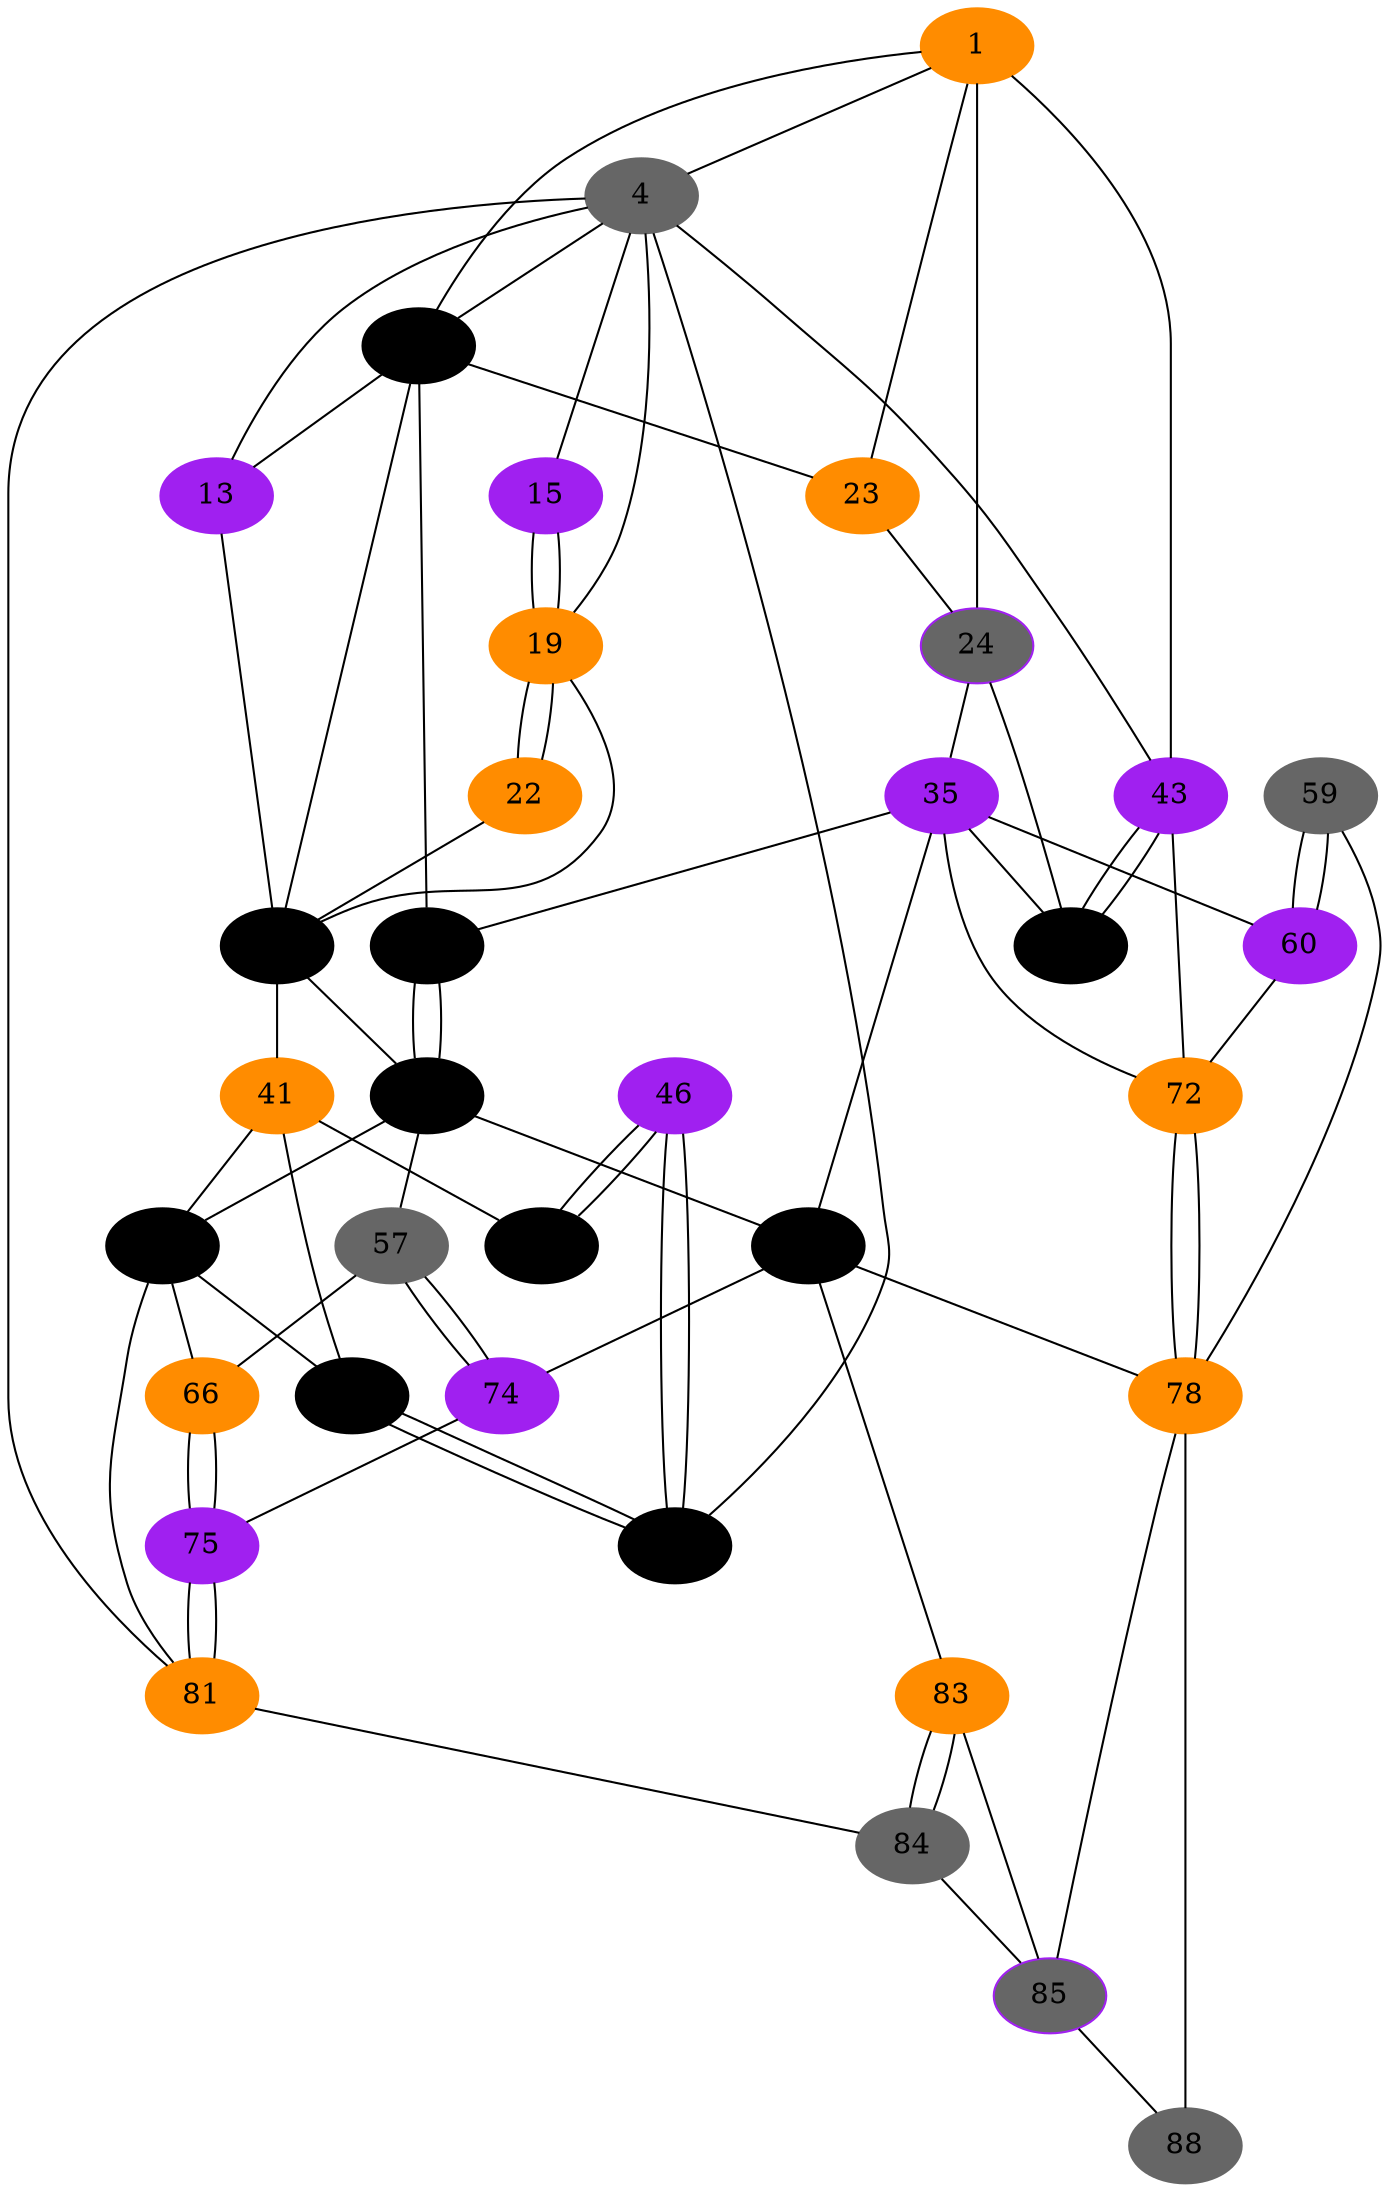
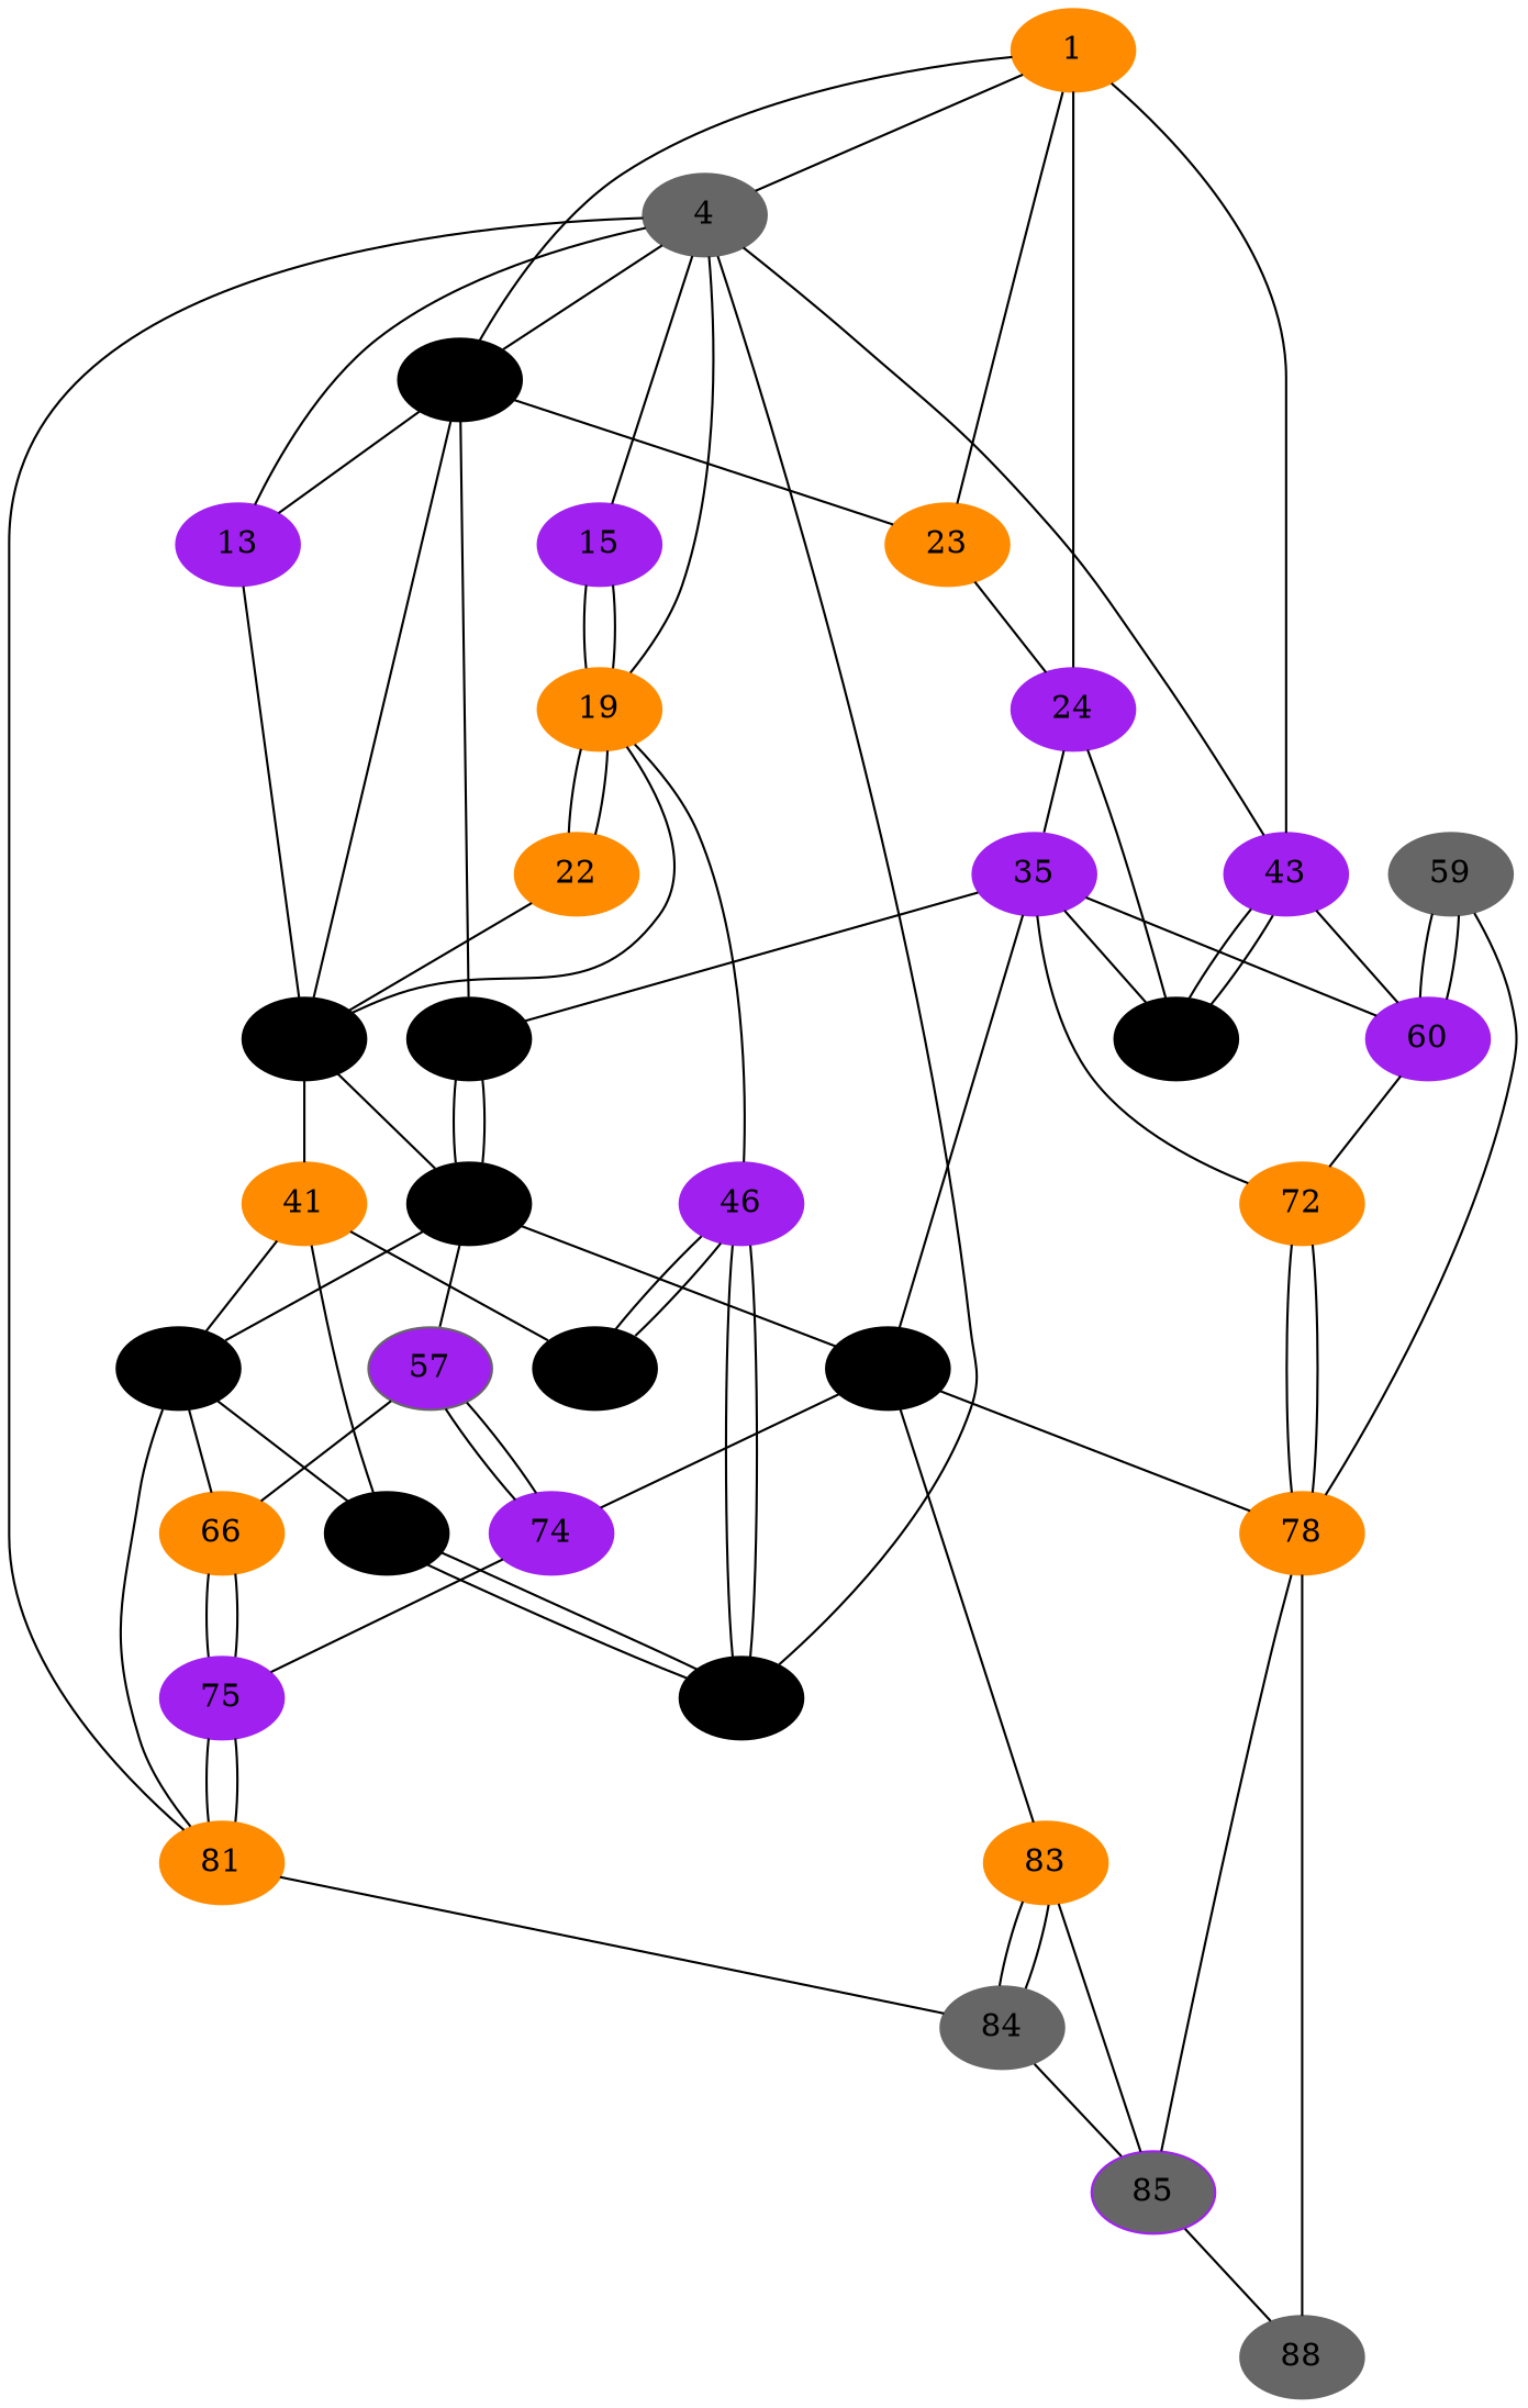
  graph {
    node [color=darkorange style=filled]
    1 [super="+2+8"]
    4 [color=gray40 super="+5+73"]
    7 [color=black super="+10"]
    23 [super="+27"]
-   24 [color=purple super="+25+28" fillcolor=gray40]
+   24 [color=purple super="+25+28"]
    43 [color=purple]
    13 [color=purple super="+18+14"]
    15 [color=purple]
    19 [super="+20"]
    64 [color=black]
    81 [super="+82"]
    30 [color=black super="+31"]
    36 [color=black]
    35 [color=purple super="+45"]
    44 [color=black]
    60 [color=purple super="+61+71"]
    59 [color=gray40]
    78 [super="+79+87"]
    22
    46 [color=purple]
    84 [color=gray40]
    37 [color=black super="+56+38"]
    41 [super="+42+48"]
    47 [color=black]
    55 [color=black super="+76"]
    72
    51 [color=black super="+68+52"]
-   57 [color=gray40 super="+58"]
+   57 [color=gray40 super="+58" fillcolor=purple]
    63 [color=black super="+65"]
    74 [color=purple]
    83
    66 [super="+67"]
    75 [color=purple]
    85 [color=purple fillcolor=gray40 super="+89+86"]
    88 [color=gray40]
    1 -- 4
    1 -- 7
    1 -- 23
    1 -- 24 [weight=3]
    1 -- 43
    4 -- 7
    4 -- 43
    4 -- 13
    4 -- 15
    4 -- 19
    4 -- 64
    4 -- 81
    7 -- 23
    7 -- 13
    7 -- 30
    7 -- 36
    23 -- 24
    24 -- 35
    24 -- 44
    43 -- 44
    43 -- 44
-   43 -- 72
+   43 -- 60
    13 -- 30
    15 -- 19
    15 -- 19
    19 -- 30
    19 -- 22
    19 -- 22
+   19 -- 46
    81 -- 84
    30 -- 37
    30 -- 41 [weight=2]
    36 -- 37
    36 -- 37
    35 -- 36
    35 -- 44
    35 -- 60
    35 -- 55
    35 -- 72
    60 -- 72
    59 -- 60
    59 -- 60
    59 -- 78
    78 -- 85
    78 -- 88 [weight=2]
    22 -- 30
    46 -- 64
    46 -- 64
    46 -- 47
    46 -- 47
    84 -- 85
    37 -- 55
    37 -- 51
    37 -- 57 [weight=2]
    41 -- 47
    41 -- 51
    41 -- 63
    55 -- 78
    55 -- 74
    55 -- 83
    72 -- 78
    72 -- 78
    51 -- 81
    51 -- 63 [weight=2]
    51 -- 66 [weight=2]
    57 -- 74
    57 -- 74
    57 -- 66
    63 -- 64
    63 -- 64
    74 -- 75
    83 -- 84
    83 -- 84
    83 -- 85
    66 -- 75
    66 -- 75
    75 -- 81
    75 -- 81
    85 -- 88
  }
